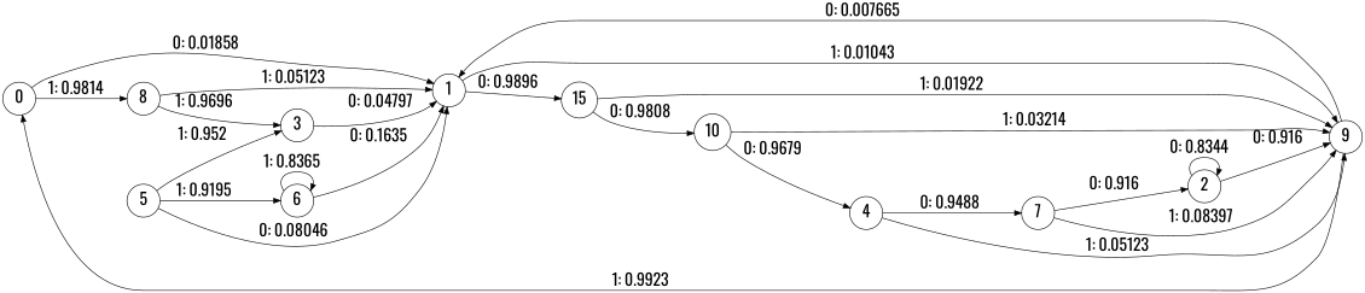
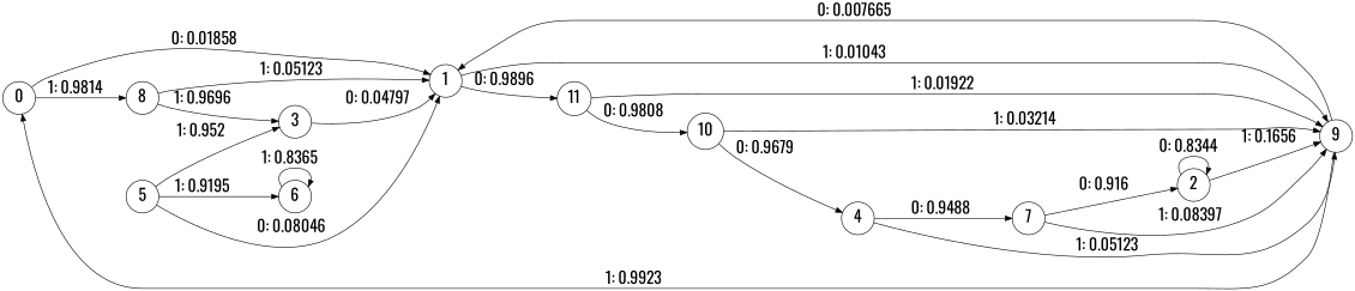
  digraph {
    fontname=Oswald
    rankdir=LR
    node [fontname=Oswald fontsize=24 shape=circle]
    edge [fontname=Oswald fontsize=24]
    0
    1
    8
-   11 [label=15]
+   11
    9
    3
    10
    4
    2
    5
    6
    7
    0 -> 1 [label="0: 0.01858  "]
    0 -> 8 [label="1: 0.9814   "]
    1 -> 11 [label="0: 0.9896   "]
    1 -> 9 [label="1: 0.01043  "]
    8 -> 1 [label="1: 0.05123  "]
    8 -> 3 [label="1: 0.9696   "]
    11 -> 9 [label="1: 0.01922  "]
    11 -> 10 [label="0: 0.9808   "]
    9 -> 0 [label="1: 0.9923   "]
    9 -> 1 [label="0: 0.007665  "]
    3 -> 1 [label="0: 0.04797  "]
    10 -> 9 [label="1: 0.03214  "]
    10 -> 4 [label="0: 0.9679   "]
    4 -> 9 [label="1: 0.05123  "]
    4 -> 7 [label="0: 0.9488   "]
-   2 -> 9 [label="0: 0.916    "]
+   2 -> 9 [label="1: 0.1656   "]
    2 -> 2 [label="0: 0.8344   "]
    5 -> 1 [label="0: 0.08046  "]
    5 -> 3 [label="1: 0.952    "]
    5 -> 6 [label="1: 0.9195   "]
-   6 -> 1 [label="0: 0.1635   "]
    6 -> 6 [label="1: 0.8365   "]
    7 -> 9 [label="1: 0.08397  "]
    7 -> 2 [label="0: 0.916    "]
  }
